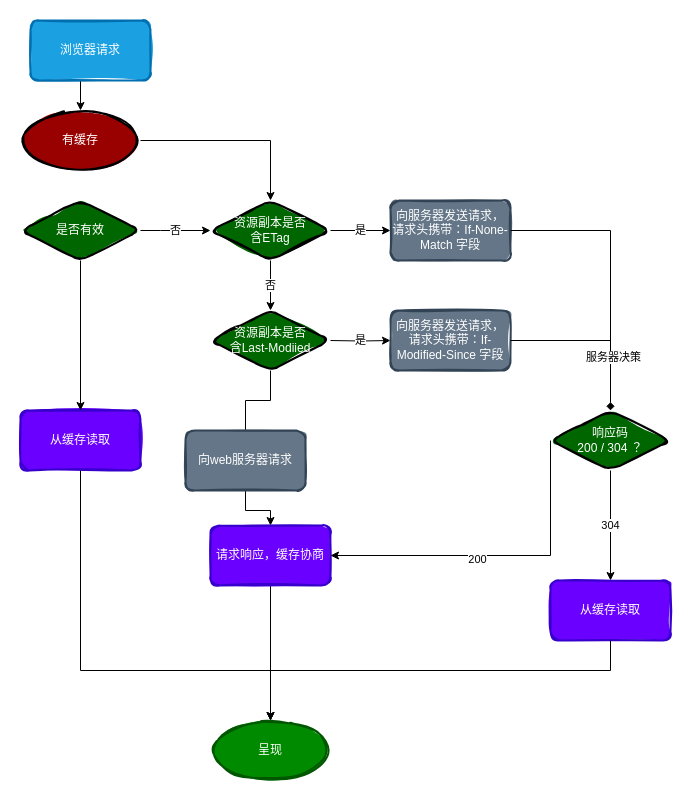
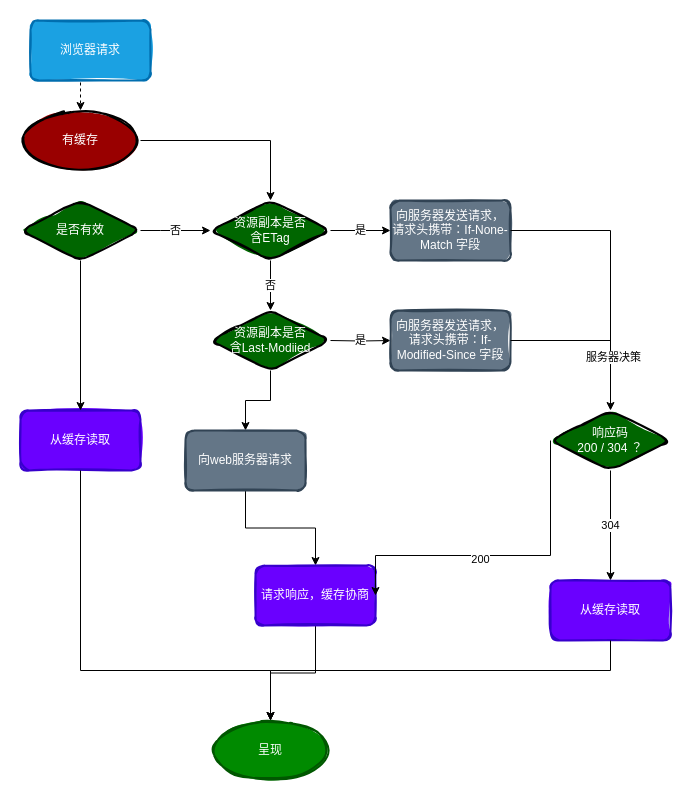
  <mxCell id="0" />
  <mxCell id="1" parent="0" />
- <mxCell id="2" style="edgeStyle=orthogonalEdgeStyle;rounded=0;orthogonalLoop=1;jettySize=auto;html=1;exitX=0.5;exitY=1;exitDx=0;exitDy=0;entryX=0.5;entryY=0;entryDx=0;entryDy=0;fontColor=#ffffff;" edge="1" parent="1" source="3" target="5"><mxGeometry relative="1" as="geometry" /></mxCell>
+ <mxCell id="2" style="edgeStyle=orthogonalEdgeStyle;rounded=0;orthogonalLoop=1;jettySize=auto;html=1;exitX=0.5;exitY=1;exitDx=0;exitDy=0;entryX=0.5;entryY=0;entryDx=0;entryDy=0;fontColor=#ffffff;dashed=1;" edge="1" parent="1" source="3" target="5"><mxGeometry relative="1" as="geometry" /></mxCell>
  <mxCell id="3" value="浏览器请求" style="rounded=1;whiteSpace=wrap;html=1;strokeWidth=2;fillWeight=4;hachureGap=8;hachureAngle=45;fillColor=#1ba1e2;sketch=1;fillStyle=solid;strokeColor=#006EAF;fontColor=#ffffff;glass=0;shadow=0;" vertex="1" parent="1"><mxGeometry x="30" y="20" width="120" height="60" as="geometry" /></mxCell>
  <mxCell id="4" value="" style="edgeStyle=orthogonalEdgeStyle;rounded=0;orthogonalLoop=1;jettySize=auto;html=1;fontColor=#ffffff;" edge="1" parent="1" source="5" target="10"><mxGeometry relative="1" as="geometry" /></mxCell>
  <mxCell id="5" value="&lt;font color=&quot;#ffffff&quot;&gt;有缓存&lt;/font&gt;" style="ellipse;whiteSpace=wrap;html=1;strokeWidth=2;fillWeight=2;hachureGap=8;fillColor=#990000;fillStyle=solid;sketch=1;" vertex="1" parent="1"><mxGeometry x="20" y="110" width="120" height="60" as="geometry" /></mxCell>
  <mxCell id="6" value="&lt;font color=&quot;#000000&quot;&gt;否&lt;/font&gt;" style="edgeStyle=orthogonalEdgeStyle;rounded=0;orthogonalLoop=1;jettySize=auto;html=1;fontColor=#ffffff;" edge="1" parent="1" source="7" target="10"><mxGeometry relative="1" as="geometry"><Array as="points"><mxPoint x="160" y="230" /><mxPoint x="160" y="230" /></Array></mxGeometry></mxCell>
  <mxCell id="7" value="是否有效" style="rhombus;whiteSpace=wrap;html=1;strokeWidth=2;fillWeight=-1;hachureGap=8;fillStyle=solid;fillColor=#006600;sketch=1;fontColor=#ffffff;rounded=1;shadow=0;" vertex="1" parent="1"><mxGeometry x="20" y="200" width="120" height="60" as="geometry" /></mxCell>
  <mxCell id="8" value="是" style="edgeStyle=orthogonalEdgeStyle;rounded=0;orthogonalLoop=1;jettySize=auto;html=1;fontColor=#000;" edge="1" parent="1" source="10" target="11"><mxGeometry relative="1" as="geometry" /></mxCell>
  <mxCell id="9" value="否" style="edgeStyle=orthogonalEdgeStyle;rounded=0;orthogonalLoop=1;jettySize=auto;html=1;fontColor=#000;" edge="1" parent="1" source="10" target="13"><mxGeometry relative="1" as="geometry" /></mxCell>
  <mxCell id="10" value="资源副本是否&lt;br&gt;含ETag" style="rhombus;whiteSpace=wrap;html=1;strokeWidth=2;fillWeight=-1;hachureGap=8;fillStyle=solid;fillColor=#006600;sketch=1;fontColor=#ffffff;rounded=1;shadow=0;" vertex="1" parent="1"><mxGeometry x="210" y="200" width="120" height="60" as="geometry" /></mxCell>
  <mxCell id="11" value="向服务器发送请求，请求头携带：If-None-Match 字段" style="rounded=1;whiteSpace=wrap;html=1;strokeWidth=2;fillWeight=4;hachureGap=8;hachureAngle=45;fillColor=#647687;sketch=1;shadow=0;glass=0;fillStyle=solid;fontColor=#ffffff;strokeColor=#314354;" vertex="1" parent="1"><mxGeometry x="390" y="200" width="120" height="60" as="geometry" /></mxCell>
- <mxCell id="12" value="" style="edgeStyle=orthogonalEdgeStyle;rounded=0;orthogonalLoop=1;jettySize=auto;html=1;fontColor=#000;endArrow=none;" edge="1" parent="1" source="13" target="17"><mxGeometry relative="1" as="geometry" /></mxCell>
+ <mxCell id="12" value="" style="edgeStyle=orthogonalEdgeStyle;rounded=0;orthogonalLoop=1;jettySize=auto;html=1;fontColor=#000;" edge="1" parent="1" source="13" target="17"><mxGeometry relative="1" as="geometry" /></mxCell>
  <mxCell id="13" value="资源副本是否&lt;br&gt;含Last-Modiied" style="rhombus;whiteSpace=wrap;html=1;strokeWidth=2;fillWeight=-1;hachureGap=8;fillStyle=solid;fillColor=#006600;sketch=1;fontColor=#ffffff;rounded=1;shadow=0;" vertex="1" parent="1"><mxGeometry x="210" y="310" width="120" height="60" as="geometry" /></mxCell>
  <mxCell id="14" value="是" style="edgeStyle=orthogonalEdgeStyle;rounded=0;orthogonalLoop=1;jettySize=auto;html=1;fontColor=#000;" edge="1" parent="1" target="15"><mxGeometry relative="1" as="geometry"><mxPoint x="330" y="340" as="sourcePoint" /></mxGeometry></mxCell>
  <mxCell id="15" value="向服务器发送请求，请求头携带：If-Modified-Since 字段" style="rounded=1;whiteSpace=wrap;html=1;strokeWidth=2;fillWeight=4;hachureGap=8;hachureAngle=45;fillColor=#647687;sketch=1;shadow=0;glass=0;fillStyle=solid;fontColor=#ffffff;strokeColor=#314354;" vertex="1" parent="1"><mxGeometry x="390" y="310" width="120" height="60" as="geometry" /></mxCell>
  <mxCell id="16" value="" style="edgeStyle=orthogonalEdgeStyle;rounded=0;orthogonalLoop=1;jettySize=auto;html=1;fontColor=#000;" edge="1" parent="1" source="17" target="19"><mxGeometry relative="1" as="geometry" /></mxCell>
  <mxCell id="17" value="向web服务器请求" style="rounded=1;whiteSpace=wrap;html=1;strokeWidth=2;fillWeight=4;hachureGap=8;hachureAngle=45;fillColor=#647687;sketch=1;shadow=0;glass=0;fillStyle=solid;fontColor=#ffffff;strokeColor=#314354;" vertex="1" parent="1"><mxGeometry x="185" y="430" width="120" height="60" as="geometry" /></mxCell>
  <mxCell id="18" value="" style="edgeStyle=orthogonalEdgeStyle;rounded=0;orthogonalLoop=1;jettySize=auto;html=1;fontColor=#000;" edge="1" parent="1" source="19" target="27"><mxGeometry relative="1" as="geometry" /></mxCell>
- <mxCell id="19" value="请求响应，缓存协商" style="rounded=1;whiteSpace=wrap;html=1;strokeWidth=2;fillWeight=4;hachureGap=8;hachureAngle=45;fillColor=#6a00ff;sketch=1;shadow=0;glass=0;fillStyle=solid;strokeColor=#3700CC;fontColor=#ffffff;" vertex="1" parent="1"><mxGeometry x="210" y="525" width="120" height="60" as="geometry" /></mxCell>
+ <mxCell id="19" value="请求响应，缓存协商" style="rounded=1;whiteSpace=wrap;html=1;strokeWidth=2;fillWeight=4;hachureGap=8;hachureAngle=45;fillColor=#6a00ff;sketch=1;shadow=0;glass=0;fillStyle=solid;strokeColor=#3700CC;fontColor=#ffffff;" vertex="1" parent="1"><mxGeometry x="255" y="565" width="120" height="60" as="geometry" /></mxCell>
  <mxCell id="20" value="304" style="edgeStyle=orthogonalEdgeStyle;rounded=0;orthogonalLoop=1;jettySize=auto;html=1;fontColor=#000;" edge="1" parent="1" source="21" target="28"><mxGeometry relative="1" as="geometry"><Array as="points"><mxPoint x="610" y="520" /><mxPoint x="610" y="520" /></Array></mxGeometry></mxCell>
  <mxCell id="21" value="响应码&lt;br&gt;200 / 304 ？" style="rhombus;whiteSpace=wrap;html=1;strokeWidth=2;fillWeight=-1;hachureGap=8;fillStyle=solid;fillColor=#006600;sketch=1;fontColor=#ffffff;rounded=1;shadow=0;" vertex="1" parent="1"><mxGeometry x="550" y="410" width="120" height="60" as="geometry" /></mxCell>
- <mxCell id="22" value="" style="edgeStyle=elbowEdgeStyle;elbow=vertical;endArrow=diamond;html=1;rounded=0;fontColor=#000;exitX=1;exitY=0.5;exitDx=0;exitDy=0;entryX=0.5;entryY=0;entryDx=0;entryDy=0;" edge="1" parent="1" source="11" target="21"><mxGeometry width="50" height="50" relative="1" as="geometry"><mxPoint x="530" y="250" as="sourcePoint" /><mxPoint x="580" y="200" as="targetPoint" /><Array as="points"><mxPoint x="660" y="230" /></Array></mxGeometry></mxCell>
+ <mxCell id="22" value="" style="edgeStyle=elbowEdgeStyle;elbow=vertical;endArrow=classic;html=1;rounded=0;fontColor=#000;exitX=1;exitY=0.5;exitDx=0;exitDy=0;entryX=0.5;entryY=0;entryDx=0;entryDy=0;" edge="1" parent="1" source="11" target="21"><mxGeometry width="50" height="50" relative="1" as="geometry"><mxPoint x="530" y="250" as="sourcePoint" /><mxPoint x="580" y="200" as="targetPoint" /><Array as="points"><mxPoint x="660" y="230" /></Array></mxGeometry></mxCell>
  <mxCell id="23" value="服务器决策" style="edgeLabel;html=1;align=center;verticalAlign=middle;resizable=0;points=[];fontColor=#000;" vertex="1" connectable="0" parent="22"><mxGeometry x="0.614" y="2" relative="1" as="geometry"><mxPoint as="offset" /></mxGeometry></mxCell>
  <mxCell id="24" value="" style="line;strokeWidth=1;html=1;perimeter=backbonePerimeter;points=[];outlineConnect=0;rounded=1;shadow=0;glass=0;fillStyle=solid;fontColor=#000;" vertex="1" parent="1"><mxGeometry x="510" y="335" width="100" height="10" as="geometry" /></mxCell>
  <mxCell id="25" value="" style="edgeStyle=elbowEdgeStyle;elbow=vertical;endArrow=classic;html=1;rounded=0;fontColor=#000;entryX=1;entryY=0.5;entryDx=0;entryDy=0;exitX=0;exitY=0.5;exitDx=0;exitDy=0;exitPerimeter=0;" edge="1" parent="1" source="21" target="19"><mxGeometry width="50" height="50" relative="1" as="geometry"><mxPoint x="560" y="440" as="sourcePoint" /><mxPoint x="490" y="480" as="targetPoint" /><Array as="points"><mxPoint x="500" y="555" /></Array></mxGeometry></mxCell>
  <mxCell id="26" value="200" style="edgeLabel;html=1;align=center;verticalAlign=middle;resizable=0;points=[];fontColor=#000;" vertex="1" connectable="0" parent="25"><mxGeometry x="0.128" y="3" relative="1" as="geometry"><mxPoint as="offset" /></mxGeometry></mxCell>
  <mxCell id="27" value="呈现" style="ellipse;whiteSpace=wrap;html=1;strokeWidth=2;fillWeight=2;hachureGap=8;fillColor=#008a00;fillStyle=solid;sketch=1;rounded=1;shadow=0;glass=0;fontColor=#ffffff;strokeColor=#005700;" vertex="1" parent="1"><mxGeometry x="210" y="720" width="120" height="60" as="geometry" /></mxCell>
  <mxCell id="28" value="从缓存读取" style="rounded=1;whiteSpace=wrap;html=1;strokeWidth=2;fillWeight=4;hachureGap=8;hachureAngle=45;fillColor=#6a00ff;sketch=1;shadow=0;glass=0;fillStyle=solid;strokeColor=#3700CC;fontColor=#ffffff;" vertex="1" parent="1"><mxGeometry x="550" y="580" width="120" height="60" as="geometry" /></mxCell>
  <mxCell id="29" value="" style="edgeStyle=elbowEdgeStyle;elbow=vertical;endArrow=classic;html=1;rounded=0;fontColor=#000;exitX=0.5;exitY=1;exitDx=0;exitDy=0;entryX=0.5;entryY=0;entryDx=0;entryDy=0;" edge="1" parent="1" source="28" target="27"><mxGeometry width="50" height="50" relative="1" as="geometry"><mxPoint x="430" y="720" as="sourcePoint" /><mxPoint x="480" y="670" as="targetPoint" /><Array as="points"><mxPoint x="440" y="670" /></Array></mxGeometry></mxCell>
  <mxCell id="30" value="从缓存读取" style="rounded=1;whiteSpace=wrap;html=1;strokeWidth=2;fillWeight=4;hachureGap=8;hachureAngle=45;fillColor=#6a00ff;sketch=1;shadow=0;glass=0;fillStyle=solid;strokeColor=#3700CC;fontColor=#ffffff;" vertex="1" parent="1"><mxGeometry x="20" y="410" width="120" height="60" as="geometry" /></mxCell>
  <mxCell id="31" value="" style="edgeStyle=segmentEdgeStyle;endArrow=classic;html=1;rounded=0;fontColor=#000;exitX=0.5;exitY=1;exitDx=0;exitDy=0;" edge="1" parent="1" source="7" target="30"><mxGeometry width="50" height="50" relative="1" as="geometry"><mxPoint x="80" y="350" as="sourcePoint" /><mxPoint x="130" y="300" as="targetPoint" /></mxGeometry></mxCell>
  <mxCell id="32" value="" style="edgeStyle=elbowEdgeStyle;elbow=vertical;endArrow=classic;html=1;rounded=0;fontColor=#000;exitX=0.5;exitY=1;exitDx=0;exitDy=0;entryX=0.5;entryY=0;entryDx=0;entryDy=0;" edge="1" parent="1" source="30" target="27"><mxGeometry width="50" height="50" relative="1" as="geometry"><mxPoint x="60" y="590" as="sourcePoint" /><mxPoint x="110" y="540" as="targetPoint" /><Array as="points"><mxPoint x="200" y="670" /></Array></mxGeometry></mxCell>
